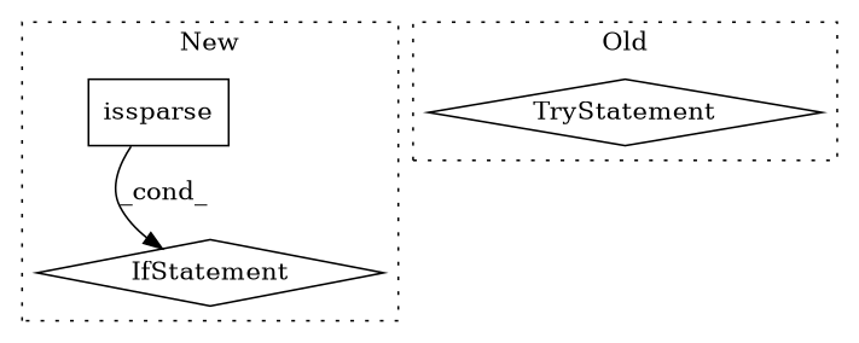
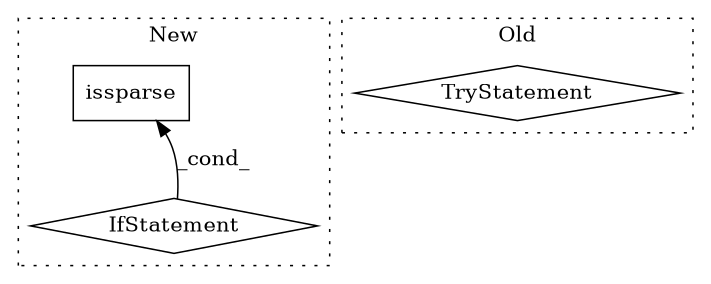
  digraph {
    fontname="DejaVu Serif"
    node [shape=diamond fontname="DejaVu Serif"]
    n1 [a=32 l="9,1" label=issparse s="3208,3218" shape=box]
    n2 [a=25 l="4,2" label=IfStatement s="3191,3219"]
    n3 [a=54 l=4 label=TryStatement s=3084]
    subgraph cluster_1 {
      label=New
      style=dotted
      n1
      n2
    }
    subgraph cluster_2 {
      label=Old
      style=dotted
      n3
    }
-   n1 -> n2 [label=_cond_ fontname="DejaVu Serif"]
+   n2 -> n1 [label=_cond_ fontname="DejaVu Serif"]
  }
